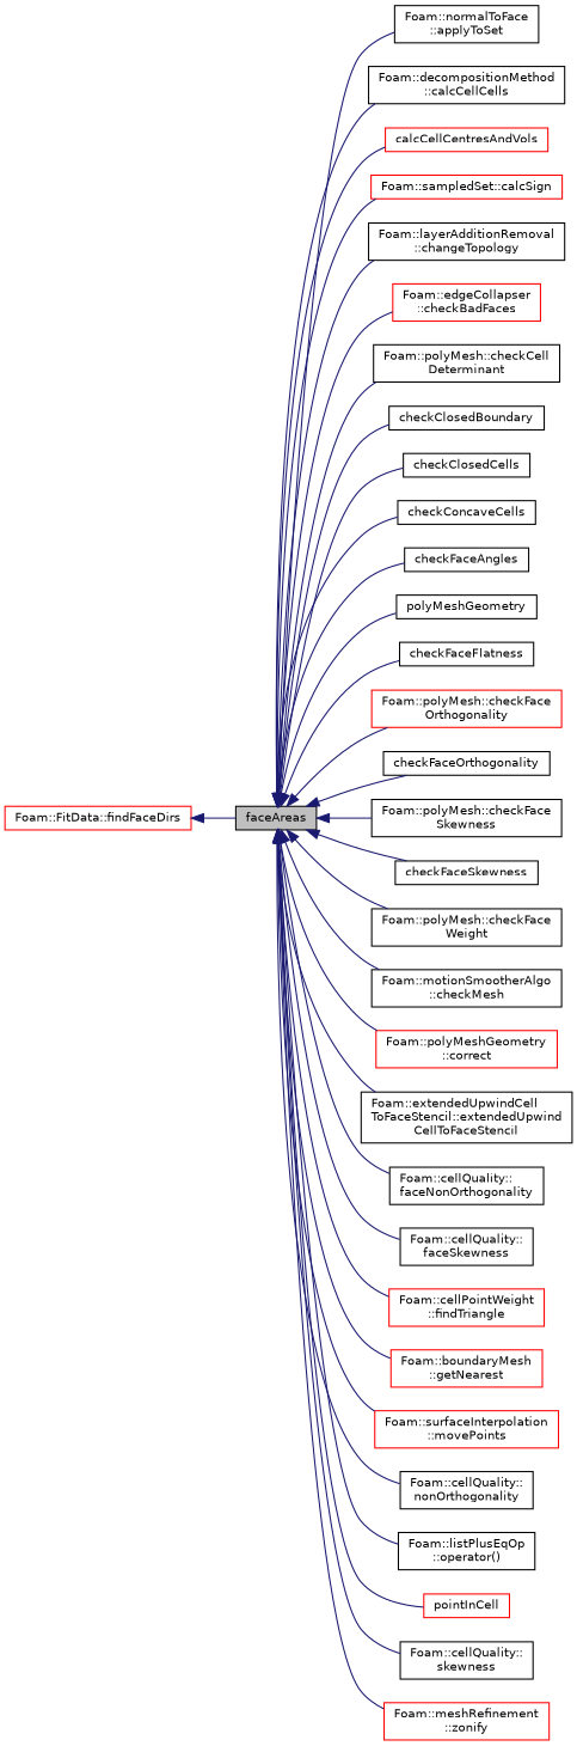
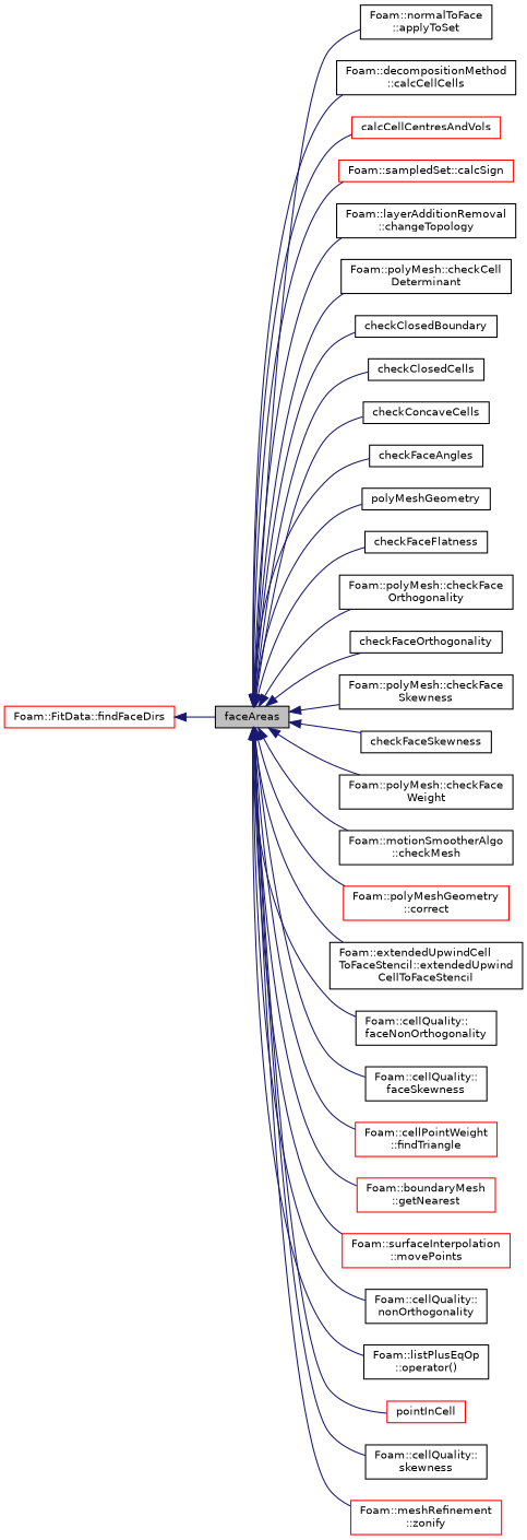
  digraph {
    rankdir=LR
    node [color=black fontname=Helvetica fontsize=10 shape=record]
    edge [color=midnightblue dir=back fontname=Helvetica fontsize=10 labelfontname=Helvetica labelfontsize=10 style=solid]
    n1 [fillcolor=grey75 fontcolor=black height=0.2 label=faceAreas style=filled width=0.4]
    n2 [height=0.2 label="Foam::normalToFace\l::applyToSet" width=0.4]
    n3 [height=0.2 label="Foam::decompositionMethod\l::calcCellCells" width=0.4]
    n4 [color=red height=0.2 label=calcCellCentresAndVols width=0.4]
    n5 [color=red height=0.2 label="Foam::sampledSet::calcSign" width=0.4]
    n6 [height=0.2 label="Foam::layerAdditionRemoval\l::changeTopology" width=0.4]
-   n7 [color=red height=0.2 label="Foam::edgeCollapser\l::checkBadFaces" width=0.4]
    n8 [height=0.2 label="Foam::polyMesh::checkCell\lDeterminant" width=0.4]
    n9 [height=0.2 label=checkClosedBoundary width=0.4]
    n10 [height=0.2 label=checkClosedCells width=0.4]
    n11 [height=0.2 label=checkConcaveCells width=0.4]
    n12 [height=0.2 label=checkFaceAngles width=0.4]
    n13 [height=0.2 label=polyMeshGeometry width=0.4]
    n14 [height=0.2 label=checkFaceFlatness width=0.4]
-   n15 [color=red height=0.2 label="Foam::polyMesh::checkFace\lOrthogonality" width=0.4]
+   n15 [height=0.2 label="Foam::polyMesh::checkFace\lOrthogonality" width=0.4]
    n16 [height=0.2 label=checkFaceOrthogonality width=0.4]
    n17 [height=0.2 label="Foam::polyMesh::checkFace\lSkewness" width=0.4]
    n18 [height=0.2 label=checkFaceSkewness width=0.4]
    n19 [height=0.2 label="Foam::polyMesh::checkFace\lWeight" width=0.4]
    n20 [height=0.2 label="Foam::motionSmootherAlgo\l::checkMesh" width=0.4]
    n21 [color=red height=0.2 label="Foam::polyMeshGeometry\l::correct" width=0.4]
    n22 [height=0.2 label="Foam::extendedUpwindCell\lToFaceStencil::extendedUpwind\lCellToFaceStencil" width=0.4]
    n23 [height=0.2 label="Foam::cellQuality::\lfaceNonOrthogonality" width=0.4]
    n24 [height=0.2 label="Foam::cellQuality::\lfaceSkewness" width=0.4]
    n25 [color=red height=0.2 label="Foam::cellPointWeight\l::findTriangle" width=0.4]
    n26 [color=red height=0.2 label="Foam::boundaryMesh\l::getNearest" width=0.4]
    n27 [color=red height=0.2 label="Foam::surfaceInterpolation\l::movePoints" width=0.4]
    n28 [height=0.2 label="Foam::cellQuality::\lnonOrthogonality" width=0.4]
    n29 [height=0.2 label="Foam::listPlusEqOp\l::operator()" width=0.4]
    n30 [color=red height=0.2 label=pointInCell width=0.4]
    n31 [height=0.2 label="Foam::cellQuality::\lskewness" width=0.4]
    n32 [color=red height=0.2 label="Foam::meshRefinement\l::zonify" width=0.4]
    n33 [color=red height=0.2 label="Foam::FitData::findFaceDirs" width=0.4]
    n1 -> n2
    n1 -> n3
    n1 -> n4
    n1 -> n5
    n1 -> n6
-   n1 -> n7
    n1 -> n8
    n1 -> n9
    n1 -> n10
    n1 -> n11
    n1 -> n12
    n1 -> n13
    n1 -> n14
    n1 -> n15
    n1 -> n16
    n1 -> n17
    n1 -> n18
    n1 -> n19
    n1 -> n20
    n1 -> n21
    n1 -> n22
    n1 -> n23
    n1 -> n24
    n1 -> n25
    n1 -> n26
    n1 -> n27
    n1 -> n28
    n1 -> n29
    n1 -> n30
    n1 -> n31
    n1 -> n32
    n33 -> n1
  }
